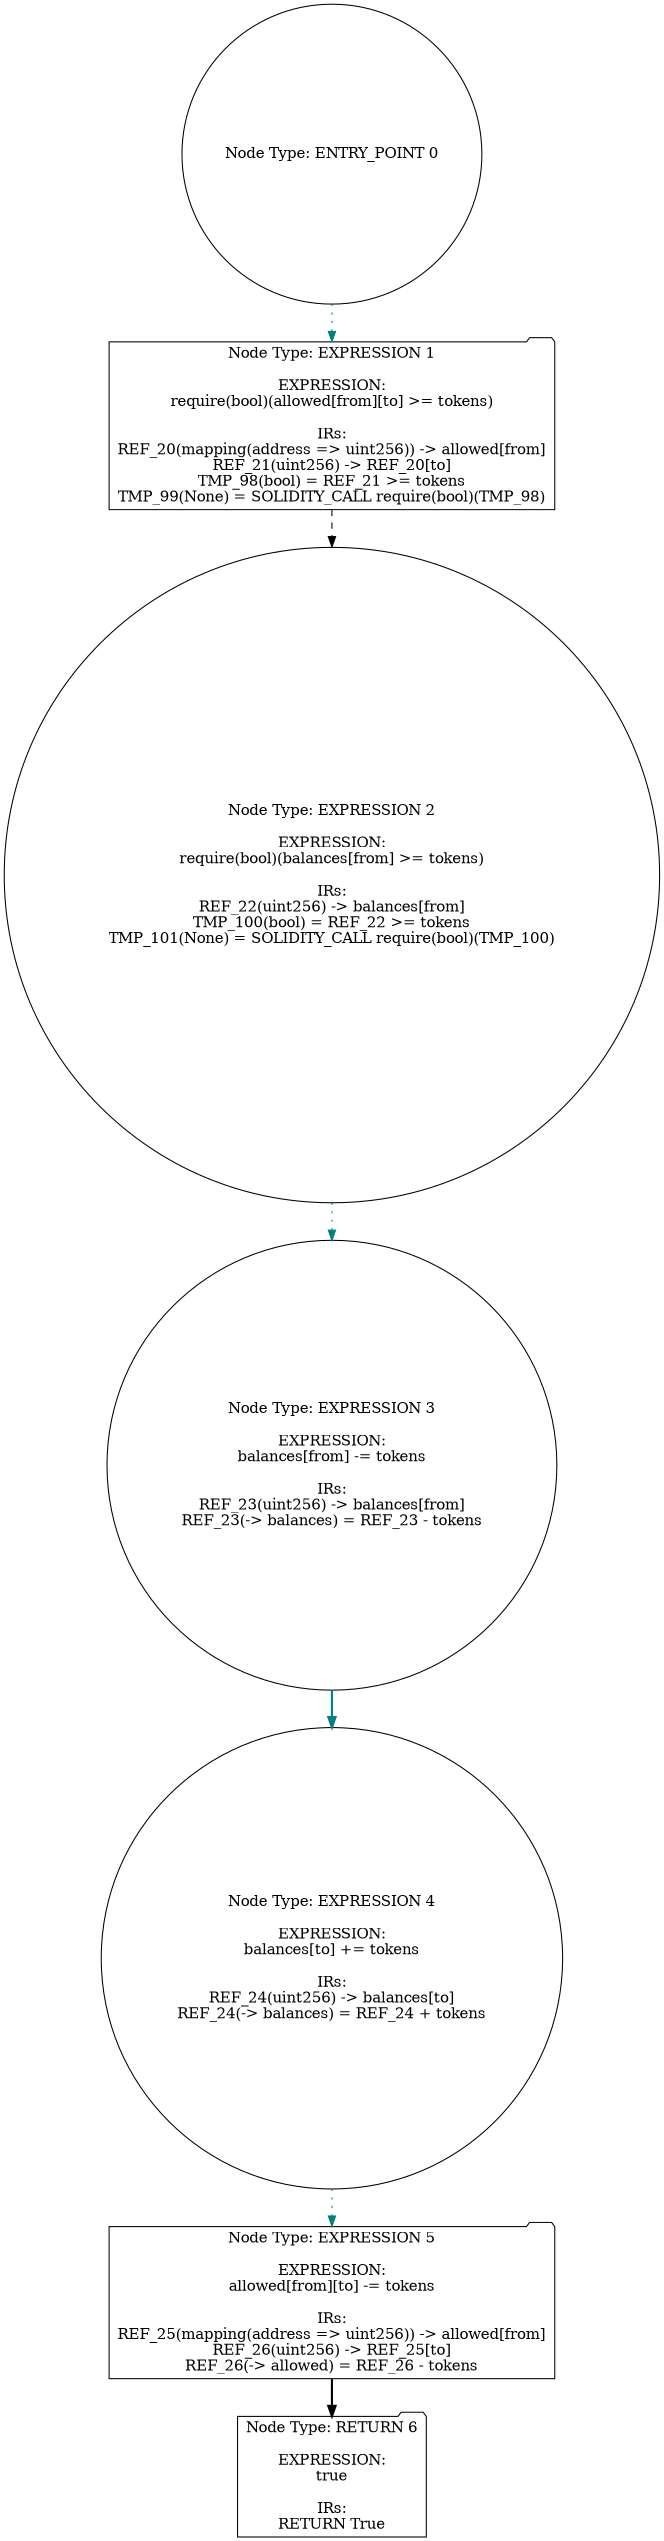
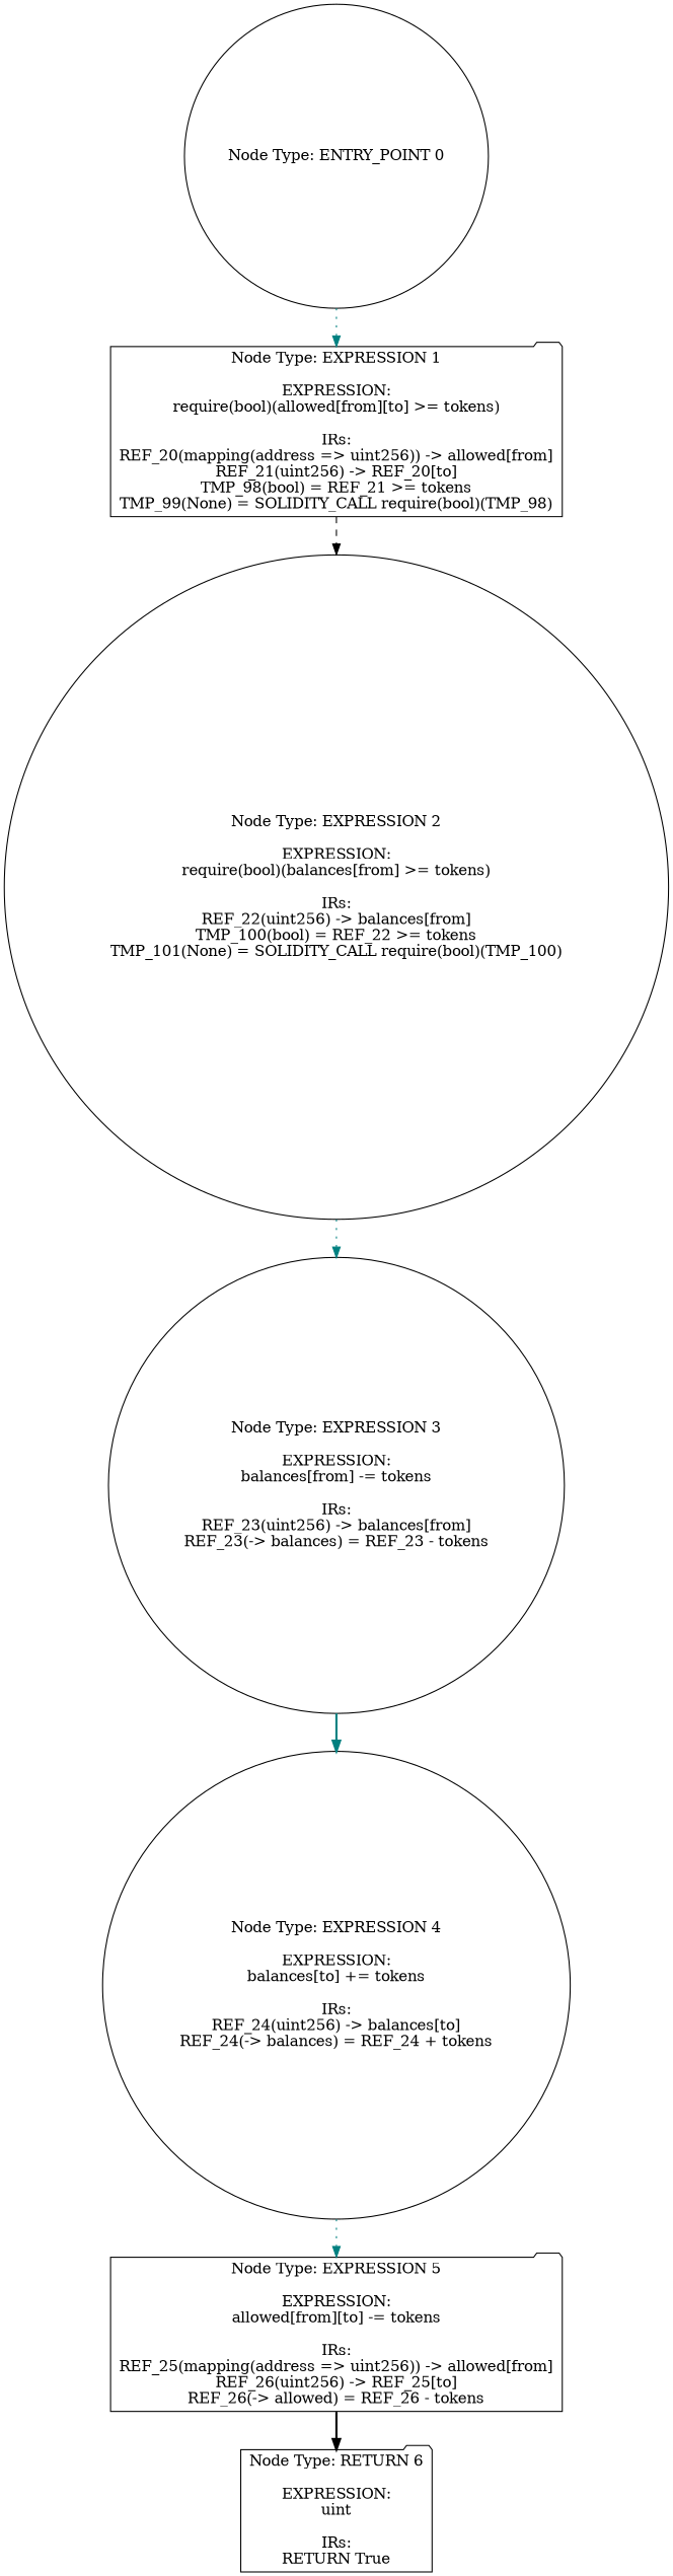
  digraph {
    node [shape=circle]
    edge [color=teal style=dotted]
    n1 [label="Node Type: ENTRY_POINT 0\n"]
    n2 [label="Node Type: EXPRESSION 1\n\nEXPRESSION:\nrequire(bool)(allowed[from][to] >= tokens)\n\nIRs:\nREF_20(mapping(address => uint256)) -> allowed[from]\nREF_21(uint256) -> REF_20[to]\nTMP_98(bool) = REF_21 >= tokens\nTMP_99(None) = SOLIDITY_CALL require(bool)(TMP_98)" shape=folder]
    n3 [label="Node Type: EXPRESSION 2\n\nEXPRESSION:\nrequire(bool)(balances[from] >= tokens)\n\nIRs:\nREF_22(uint256) -> balances[from]\nTMP_100(bool) = REF_22 >= tokens\nTMP_101(None) = SOLIDITY_CALL require(bool)(TMP_100)"]
    n4 [label="Node Type: EXPRESSION 3\n\nEXPRESSION:\nbalances[from] -= tokens\n\nIRs:\nREF_23(uint256) -> balances[from]\nREF_23(-> balances) = REF_23 - tokens"]
    n5 [label="Node Type: EXPRESSION 4\n\nEXPRESSION:\nbalances[to] += tokens\n\nIRs:\nREF_24(uint256) -> balances[to]\nREF_24(-> balances) = REF_24 + tokens"]
    n6 [label="Node Type: EXPRESSION 5\n\nEXPRESSION:\nallowed[from][to] -= tokens\n\nIRs:\nREF_25(mapping(address => uint256)) -> allowed[from]\nREF_26(uint256) -> REF_25[to]\nREF_26(-> allowed) = REF_26 - tokens" shape=folder]
-   n7 [label="Node Type: RETURN 6\n\nEXPRESSION:\ntrue\n\nIRs:\nRETURN True" shape=folder]
+   n7 [label="Node Type: RETURN 6\n\nEXPRESSION:\nuint\n\nIRs:\nRETURN True" shape=folder]
    n1 -> n2
    n2 -> n3 [color=black style=dashed]
    n3 -> n4
    n4 -> n5 [style=bold]
    n5 -> n6
    n6 -> n7 [color=black style=bold]
  }
